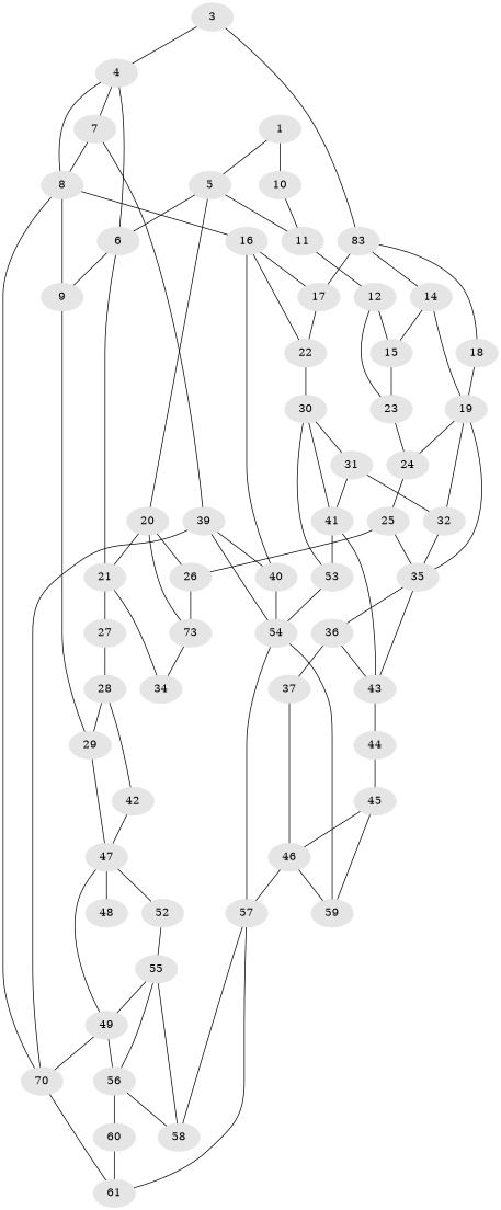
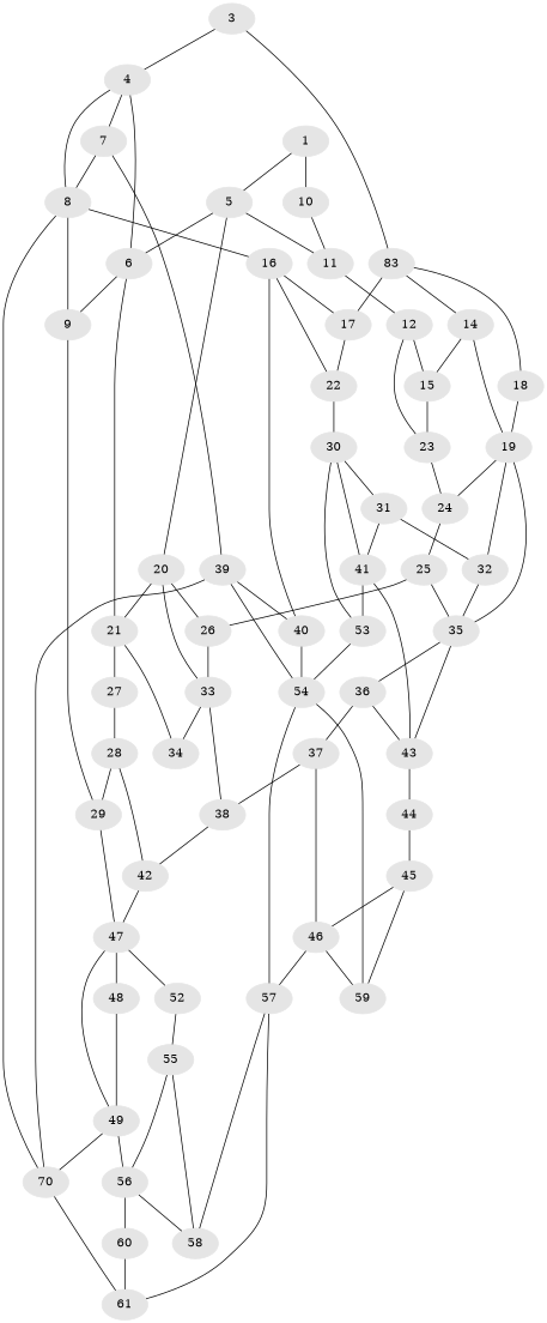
  graph {
    node [color=gray90 style=filled]
    edge [weight=1.0]
    1
    5
    10
    6
    11
    20
    3
    4
    n9 [label=83]
    12
    15
    23
    7
    8
    14
    17
    18
    9
    21
    39
    16
    n22 [label=70]
    26
-   33 [label=73]
+   33
    29
    27
    34
    22
    40
    54
    61
    47
    24
    19
    32
    35
    30
    25
    36
    43
+   38
    28
    31
    41
    53
    42
    48
    49
    52
    37
    44
    46
    59
    57
    45
    58
    56
    55
    60
    1 -- 5
    1 -- 10 [weight=2.0]
    5 -- 6 [weight=2.0]
    5 -- 11
    5 -- 20
    10 -- 11
    6 -- 9
    6 -- 21 [weight=2.0]
    11 -- 12
    20 -- 21
    20 -- 26
    20 -- 33
    3 -- 4
    3 -- n9
    4 -- 6
    4 -- 7
    4 -- 8
    n9 -- 14
    n9 -- 17 [weight=2.0]
    n9 -- 18
    12 -- 15
    12 -- 23
    15 -- 23
    23 -- 24
    7 -- 8
    7 -- 39
    8 -- 9
    8 -- 16
    8 -- n22
    14 -- 15
    14 -- 19
    17 -- 22 [weight=2.0]
    18 -- 19 [weight=2.0]
    9 -- 29
    21 -- 27 [weight=2.0]
    21 -- 34
    39 -- n22
    39 -- 40
    39 -- 54
    16 -- 17
    16 -- 22 [weight=2.0]
    16 -- 40
    n22 -- 61
    26 -- 33
    33 -- 34 [weight=2.0]
+   33 -- 38 [weight=2.0]
    29 -- 47
    27 -- 28
    22 -- 30 [weight=2.0]
    40 -- 54
    54 -- 59
    54 -- 57
    47 -- 48 [weight=2.0]
    47 -- 49
    47 -- 52
    24 -- 25
    19 -- 24
    19 -- 32
    19 -- 35
    32 -- 35
    35 -- 36
    35 -- 43
    30 -- 31
    30 -- 41
    30 -- 53
    25 -- 26
    25 -- 35
    36 -- 43
    36 -- 37
    43 -- 44 [weight=2.0]
+   38 -- 42
    28 -- 29
    28 -- 42
    31 -- 32
    31 -- 41
    41 -- 43 [weight=2.0]
    41 -- 53
    53 -- 54 [weight=2.0]
    42 -- 47
-   55 -- 49
+   48 -- 49
    49 -- n22
    49 -- 56 [weight=2.0]
    52 -- 55
+   37 -- 38 [weight=2.0]
    37 -- 46
    44 -- 45
    46 -- 59
    46 -- 57 [weight=2.0]
    57 -- 61
    57 -- 58
    45 -- 46
    45 -- 59
    56 -- 58
    56 -- 60 [weight=2.0]
    55 -- 58
    55 -- 56
    60 -- 61
  }
